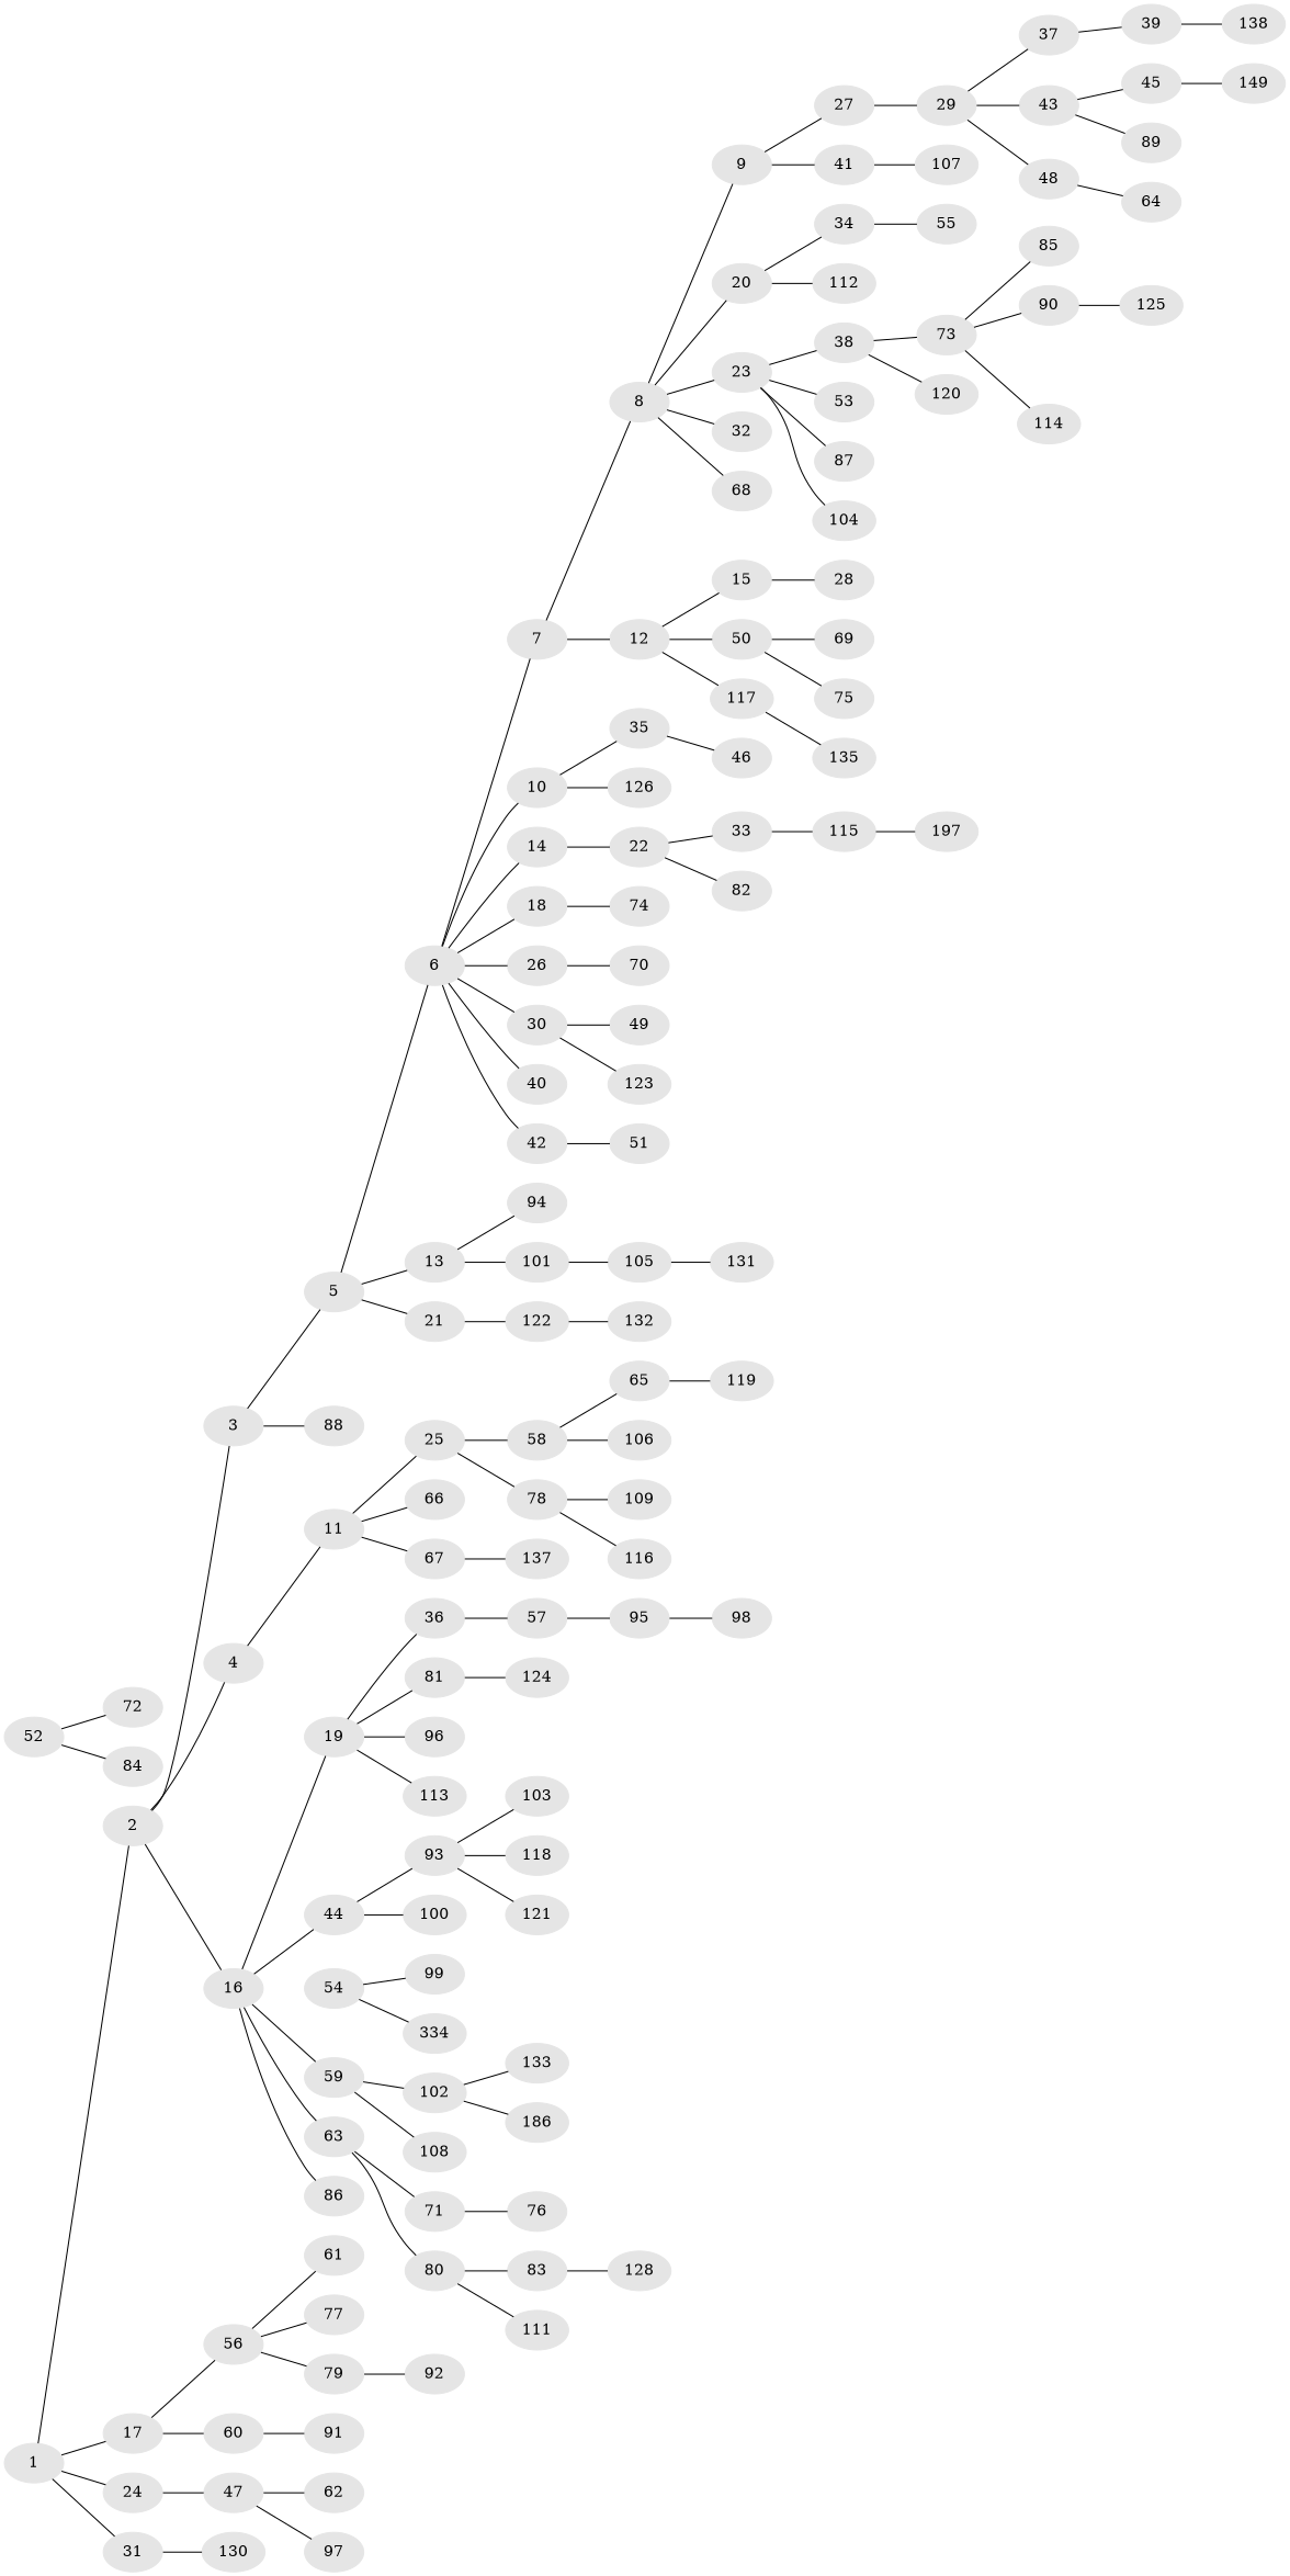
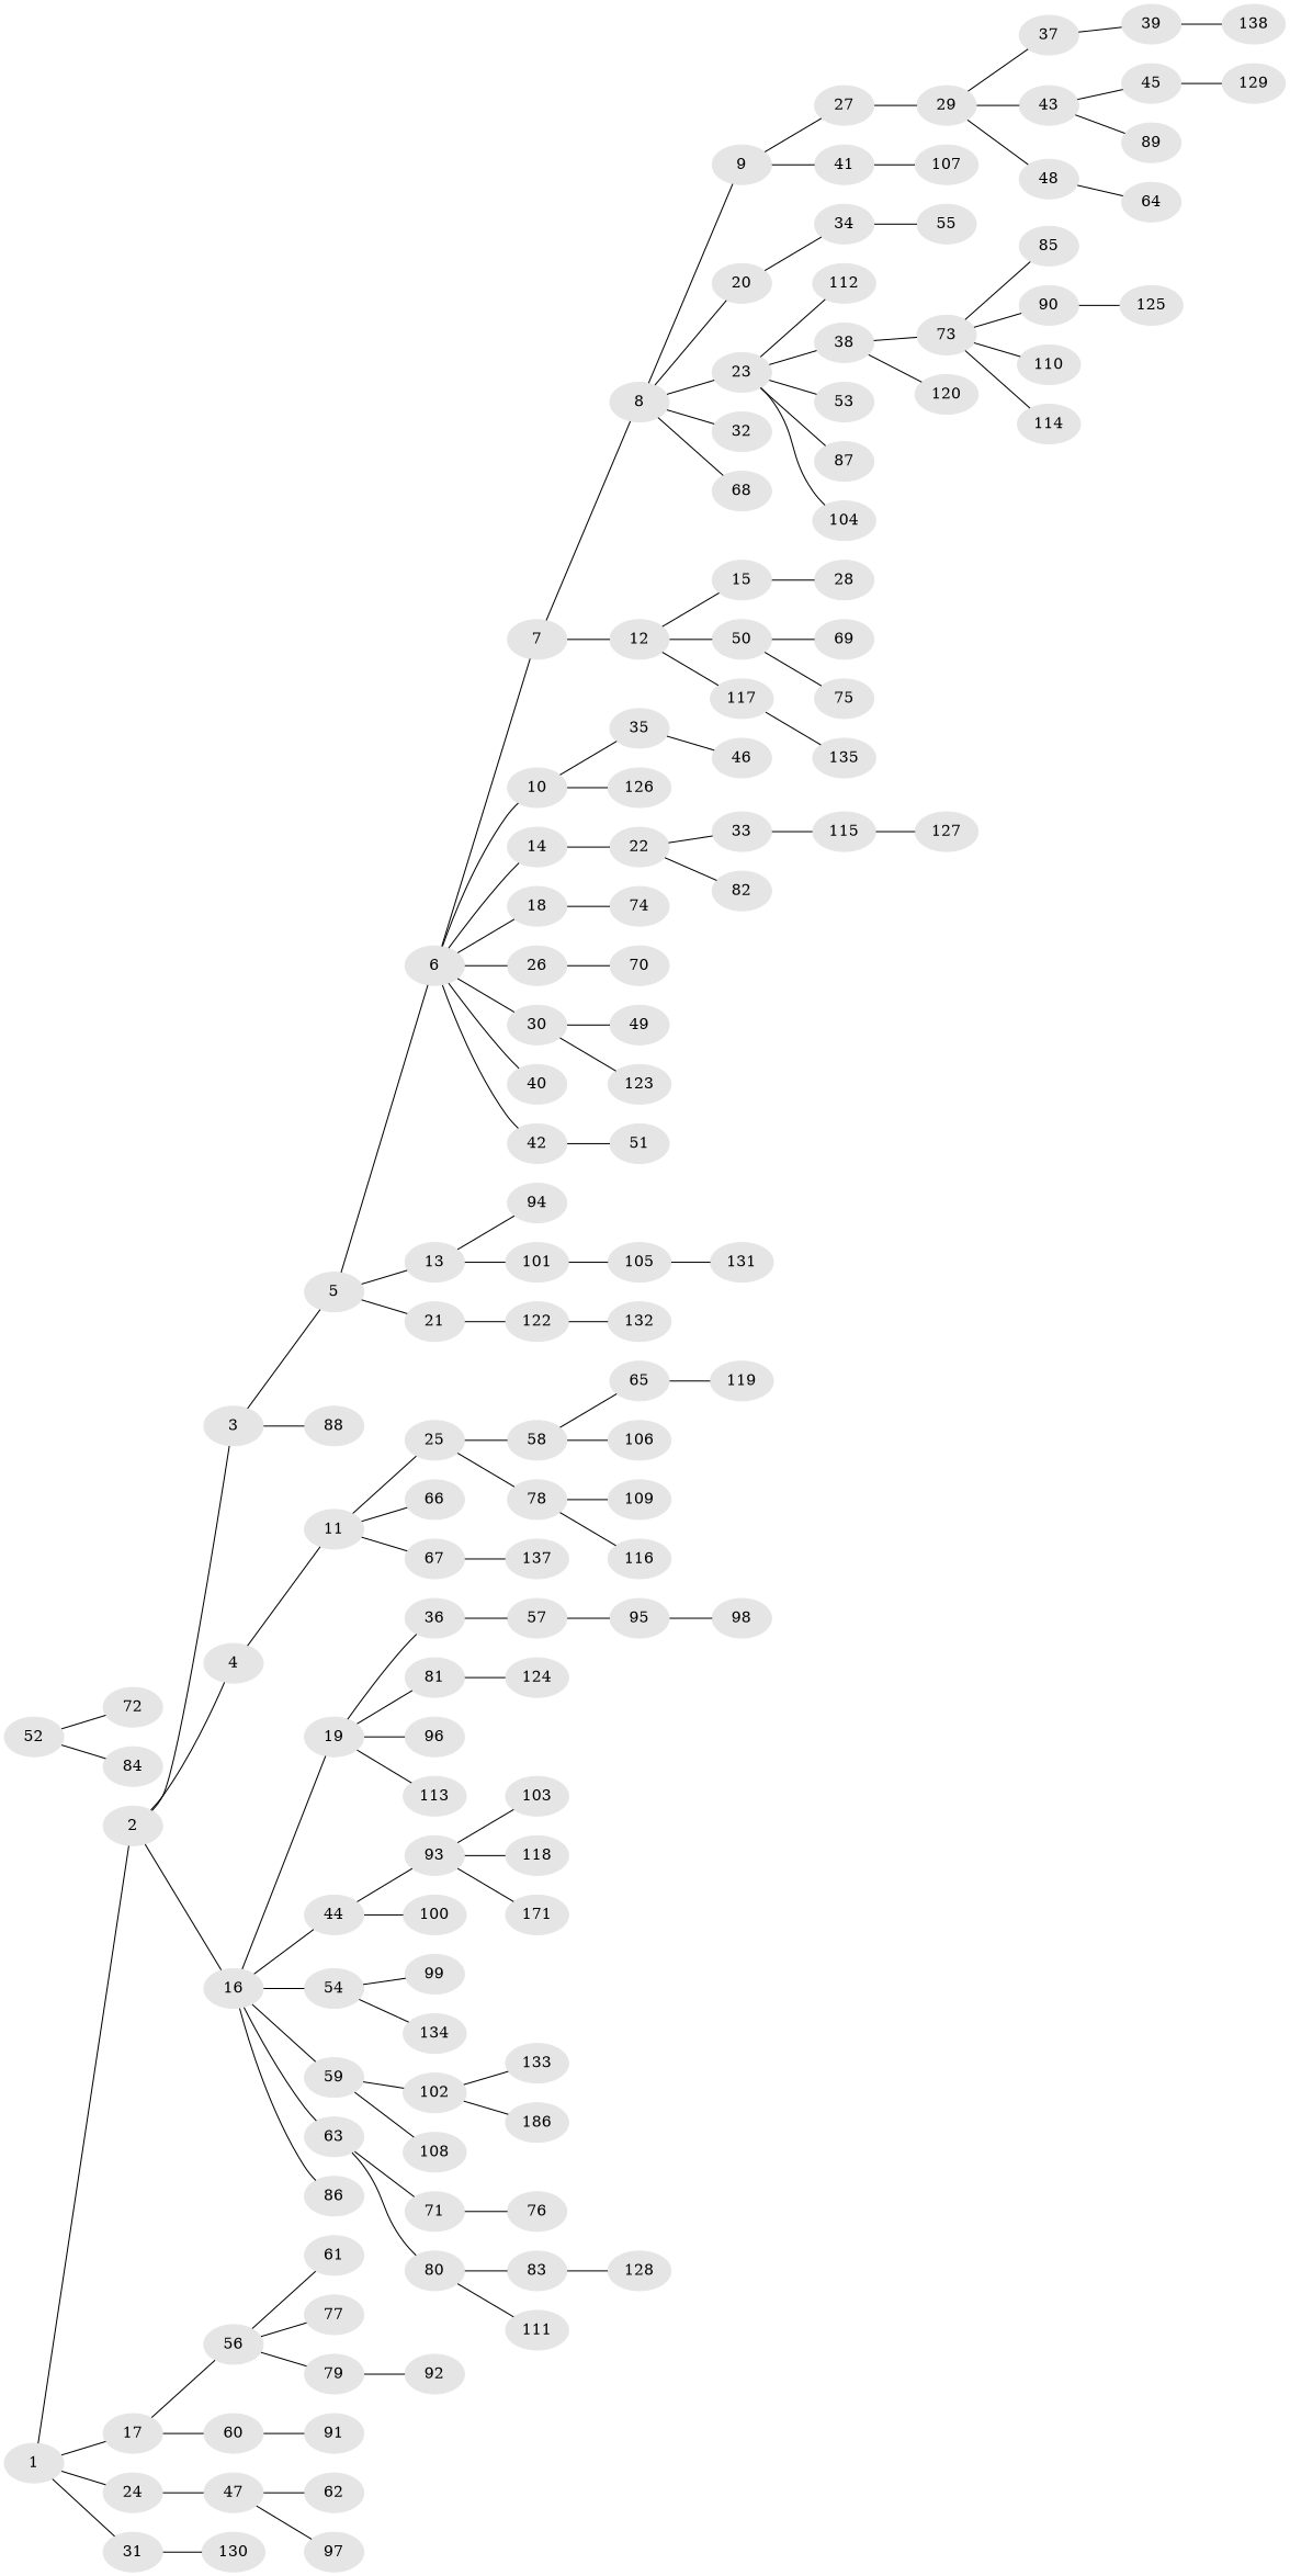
  graph {
    rankdir=LR
    node [color=gray90 style=filled]
    1
    2
    17
    24
    31
    3
    4
    16
    56
    60
    47
    130
    5
    88
    11
    19
    44
    54
    59
    63
    86
    6
    13
    21
    25
    66
    67
    7
    10
    14
    18
    26
    30
    40
    42
    94
    101
    122
    8
    12
    35
    126
    22
    74
    70
    49
    123
    51
    9
    20
    23
    32
    68
    15
    50
    117
    27
    41
    34
    38
    53
    87
    104
    112
    29
    107
    46
    58
    78
    137
    28
    69
    75
    135
    105
    33
    82
    36
    81
    96
    113
    93
    100
    99
-   134 [label=334]
+   134
    102
    108
    71
    80
    61
    77
    79
    91
    57
    124
    55
    132
    115
    73
    120
    62
    97
    65
    106
    109
    116
    37
    43
    48
    39
    45
    89
    64
-   127 [label=197]
+   127
    95
    138
    85
    90
+   110
    114
-   129 [label=149]
+   129
    103
    118
-   121
+   121 [label=171]
    52
    72
    84
    92
    98
    119
    133
    n132 [label=186]
    76
    83
    111
    125
    128
    131
    1 -- 2
    1 -- 17
    1 -- 24
    1 -- 31
    2 -- 3
    2 -- 4
    2 -- 16
    17 -- 56
    17 -- 60
    24 -- 47
    31 -- 130
    3 -- 5
    3 -- 88
    4 -- 11
    16 -- 19
    16 -- 44
+   16 -- 54
    16 -- 59
    16 -- 63
    16 -- 86
    56 -- 61
    56 -- 77
    56 -- 79
    60 -- 91
    47 -- 62
    47 -- 97
    5 -- 6
    5 -- 13
    5 -- 21
    11 -- 25
    11 -- 66
    11 -- 67
    19 -- 36
    19 -- 81
    19 -- 96
    19 -- 113
    44 -- 93
    44 -- 100
    54 -- 99
    54 -- 134
    59 -- 102
    59 -- 108
    63 -- 71
    63 -- 80
    6 -- 7
    6 -- 10
    6 -- 14
    6 -- 18
    6 -- 26
    6 -- 30
    6 -- 40
    6 -- 42
    13 -- 94
    13 -- 101
    21 -- 122
    25 -- 58
    25 -- 78
    67 -- 137
    7 -- 8
    7 -- 12
    10 -- 35
    10 -- 126
    14 -- 22
    18 -- 74
    26 -- 70
    30 -- 49
    30 -- 123
    42 -- 51
    101 -- 105
    122 -- 132
    8 -- 9
    8 -- 20
    8 -- 23
    8 -- 32
    8 -- 68
    12 -- 15
    12 -- 50
    12 -- 117
    35 -- 46
    22 -- 33
    22 -- 82
    9 -- 27
    9 -- 41
    20 -- 34
    23 -- 38
    23 -- 53
    23 -- 87
    23 -- 104
-   20 -- 112
+   23 -- 112
    15 -- 28
    50 -- 69
    50 -- 75
    117 -- 135
    27 -- 29
    41 -- 107
    34 -- 55
    38 -- 73
    38 -- 120
    29 -- 37
    29 -- 43
    29 -- 48
    58 -- 65
    58 -- 106
    78 -- 109
    78 -- 116
    105 -- 131
    33 -- 115
    36 -- 57
    81 -- 124
    93 -- 103
    93 -- 118
    93 -- 121
    102 -- 133
    102 -- n132
    71 -- 76
    80 -- 83
    80 -- 111
    79 -- 92
    57 -- 95
    115 -- 127
    73 -- 85
    73 -- 90
+   73 -- 110
    73 -- 114
    65 -- 119
    37 -- 39
    43 -- 45
    43 -- 89
    48 -- 64
    39 -- 138
    45 -- 129
    95 -- 98
    90 -- 125
    52 -- 72
    52 -- 84
    83 -- 128
  }
